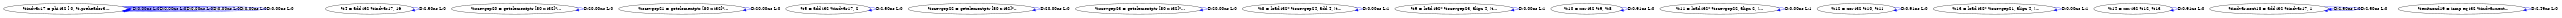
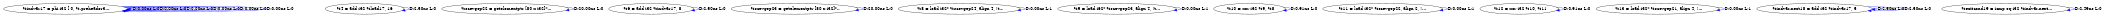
  digraph {
    edge [color=blue]
    n1 [label="  %indvar17 = phi i32 [ 0, %.preheader3...."]
-   n2 [label="  %4 = add i32 %indvar17, 16"]
-   n3 [label="  %scevgep20 = getelementptr [80 x i32]*..."]
-   n4 [label="  %scevgep21 = getelementptr [80 x i32]*..."]
-   n5 [label="  %5 = add i32 %indvar17, 2"]
+   n2 [label="%4 = add i32 %load17, 16"]
    n6 [label="  %scevgep22 = getelementptr [80 x i32]*..."]
+   n7 [label="  %6 = add i32 %indvar17, 8"]
    n8 [label="  %scevgep23 = getelementptr [80 x i32]*..."]
-   n9 [label="%8 = load i32* %scevgep24, add 4, !t..."]
+   n9 [label="  %8 = load i32* %scevgep24, align 4, !t..."]
    n10 [label="%9 = load i62* %scevgep23, align 4, !t..."]
    n11 [label="  %10 = xor i32 %9, %8"]
    n12 [label="%11 = load i32* %scevgep22, align 2, !..."]
    n13 [label="  %12 = xor i32 %10, %11"]
    n14 [label="  %13 = load i32* %scevgep21, align 4, !..."]
-   n15 [label="  %14 = xor i32 %12, %13"]
-   n16 [label="  %indvar.next18 = add i32 %indvar17, 1"]
+   n16 [label="%indvar.next18 = add i32 %indvar17, 5"]
    n17 [label="  %exitcond19 = icmp eq i32 %indvar.next..."]
    n1 -> n1 [label="D:0.00ns L:0"]
    n1 -> n1 [label="D:0.00ns L:0"]
    n1 -> n1 [label="D:0.00ns L:0"]
    n1 -> n1 [label="D:0.00ns L:0"]
    n1 -> n1 [label="D:0.00ns L:0"]
    n1 -> n1 [label="D:0.00ns L:0"]
    n2 -> n2 [label="D:2.50ns L:0"]
-   n3 -> n3 [label="D:20.00ns L:0"]
-   n4 -> n4 [label="D:20.00ns L:0"]
-   n5 -> n5 [label="D:2.50ns L:0"]
    n6 -> n6 [label="D:20.00ns L:0"]
+   n7 -> n7 [label="D:2.50ns L:0"]
    n8 -> n8 [label="D:20.00ns L:0"]
    n9 -> n9 [label="D:0.00ns L:1"]
    n10 -> n10 [label="D:0.00ns L:1"]
    n11 -> n11 [label="D:0.91ns L:0"]
    n12 -> n12 [label="D:0.00ns L:1"]
    n13 -> n13 [label="D:0.91ns L:0"]
    n14 -> n14 [label="D:0.00ns L:1"]
-   n15 -> n15 [label="D:0.91ns L:0"]
    n16 -> n16 [label="D:2.50ns L:0"]
    n16 -> n16 [label="D:2.50ns L:0"]
    n17 -> n17 [label="D:2.49ns L:0"]
  }
